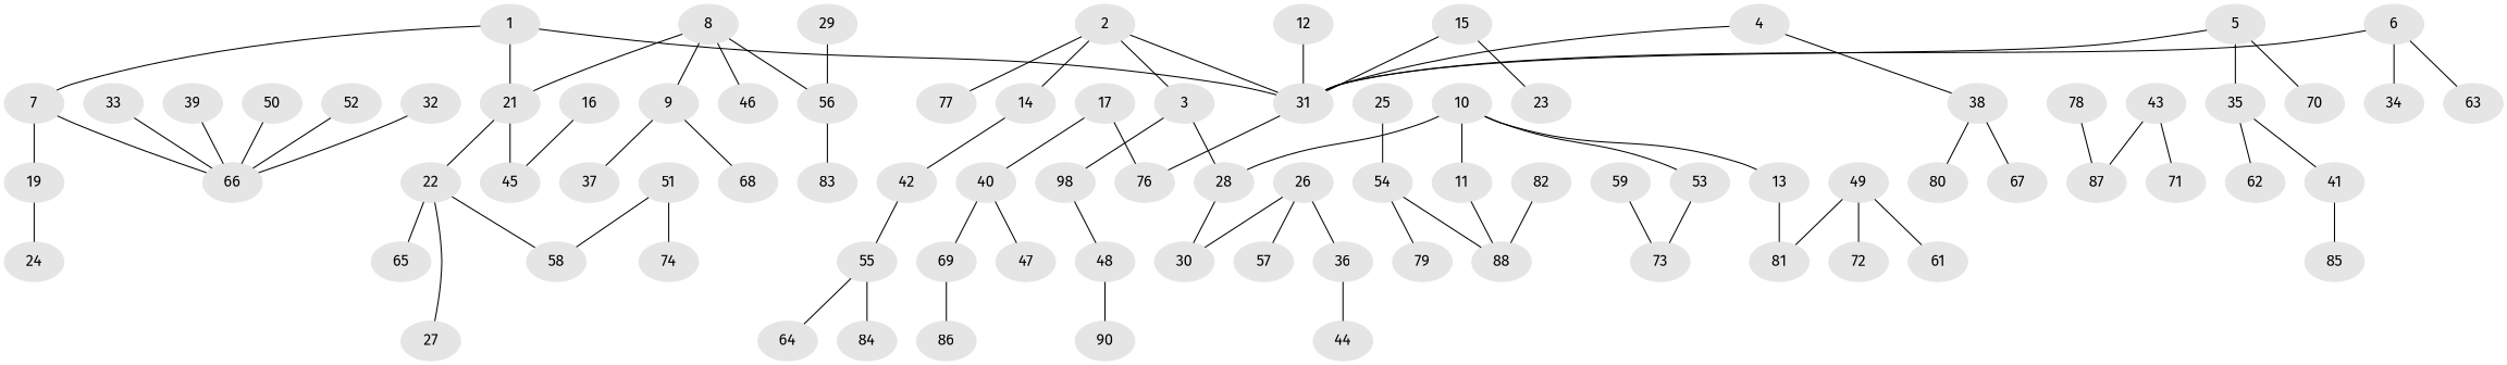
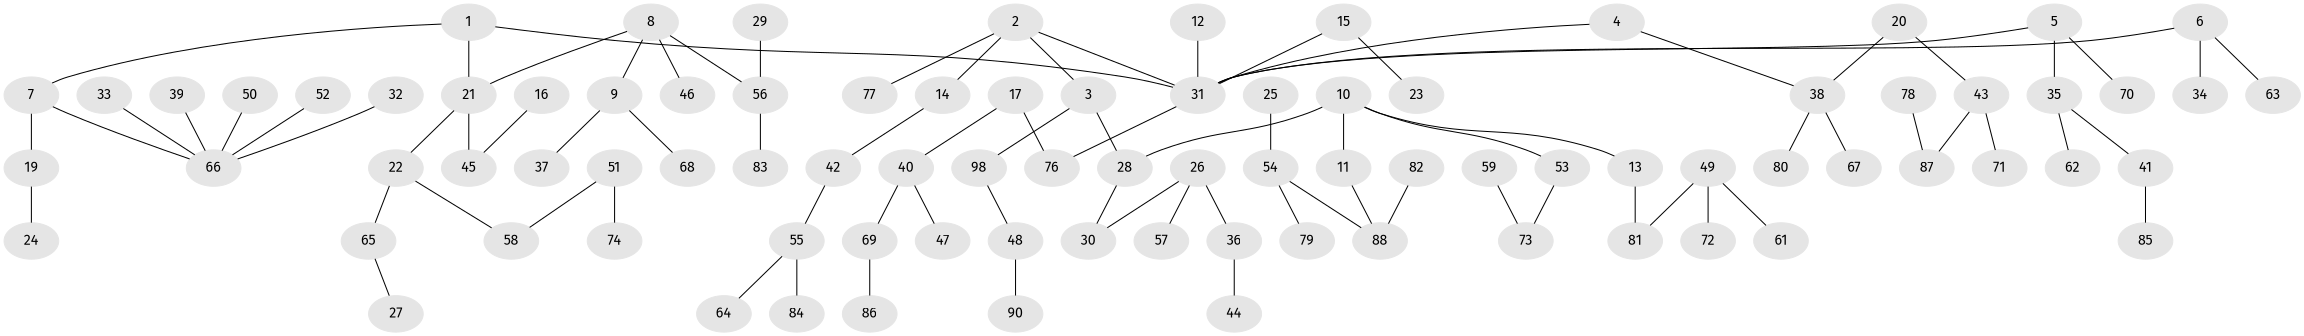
  graph {
    fontname="Fira Sans"
    node [color=gray90 fontname="Fira Sans" style=filled]
    edge [fontname="Fira Sans" weight=1.0]
    1
    7
    21
    31
    19
    66
    45
    22
    76
    2
    3
    14
    77
    n14 [label=98]
    28
    42
    48
    30
    4
    38
    67
    80
    5
    35
    70
    41
    62
    6
    34
    63
    24
    8
    9
    46
    56
    37
    68
    83
    10
    11
    13
    53
    88
    81
    73
    12
    55
    15
    23
    16
    17
    40
    47
    69
    n55 [label=90]
+   20
    43
    71
    87
    27
    58
    65
    25
    54
    79
    26
    36
    57
    44
    29
    32
    33
    85
    39
    86
    64
    84
    49
    61
    72
    50
    51
    74
    52
    59
    78
    82
    1 -- 7
    1 -- 21
    1 -- 31
    7 -- 19
    7 -- 66
    21 -- 45
    21 -- 22
    31 -- 76
    19 -- 24
-   22 -- 27
+   65 -- 27
    22 -- 58
    22 -- 65
    2 -- 31
    2 -- 3
    2 -- 14
    2 -- 77
    3 -- n14
    3 -- 28
    14 -- 42
    n14 -- 48
    28 -- 30
    42 -- 55
    48 -- n55
    4 -- 31
    4 -- 38
    38 -- 67
    38 -- 80
    5 -- 31
    5 -- 35
    5 -- 70
    35 -- 41
    35 -- 62
    41 -- 85
    6 -- 31
    6 -- 34
    6 -- 63
    8 -- 21
    8 -- 9
    8 -- 46
    8 -- 56
    9 -- 37
    9 -- 68
    56 -- 83
    10 -- 28
    10 -- 11
    10 -- 13
    10 -- 53
    11 -- 88
    13 -- 81
    53 -- 73
    12 -- 31
    55 -- 64
    55 -- 84
    15 -- 31
    15 -- 23
    16 -- 45
    17 -- 76
    17 -- 40
    40 -- 47
    40 -- 69
    69 -- 86
+   20 -- 38
+   20 -- 43
    43 -- 71
    43 -- 87
    25 -- 54
    54 -- 88
    54 -- 79
    26 -- 30
    26 -- 36
    26 -- 57
    36 -- 44
    29 -- 56
    32 -- 66
    33 -- 66
    39 -- 66
    49 -- 81
    49 -- 61
    49 -- 72
    50 -- 66
    51 -- 58
    51 -- 74
    52 -- 66
    59 -- 73
    78 -- 87
    82 -- 88
  }
